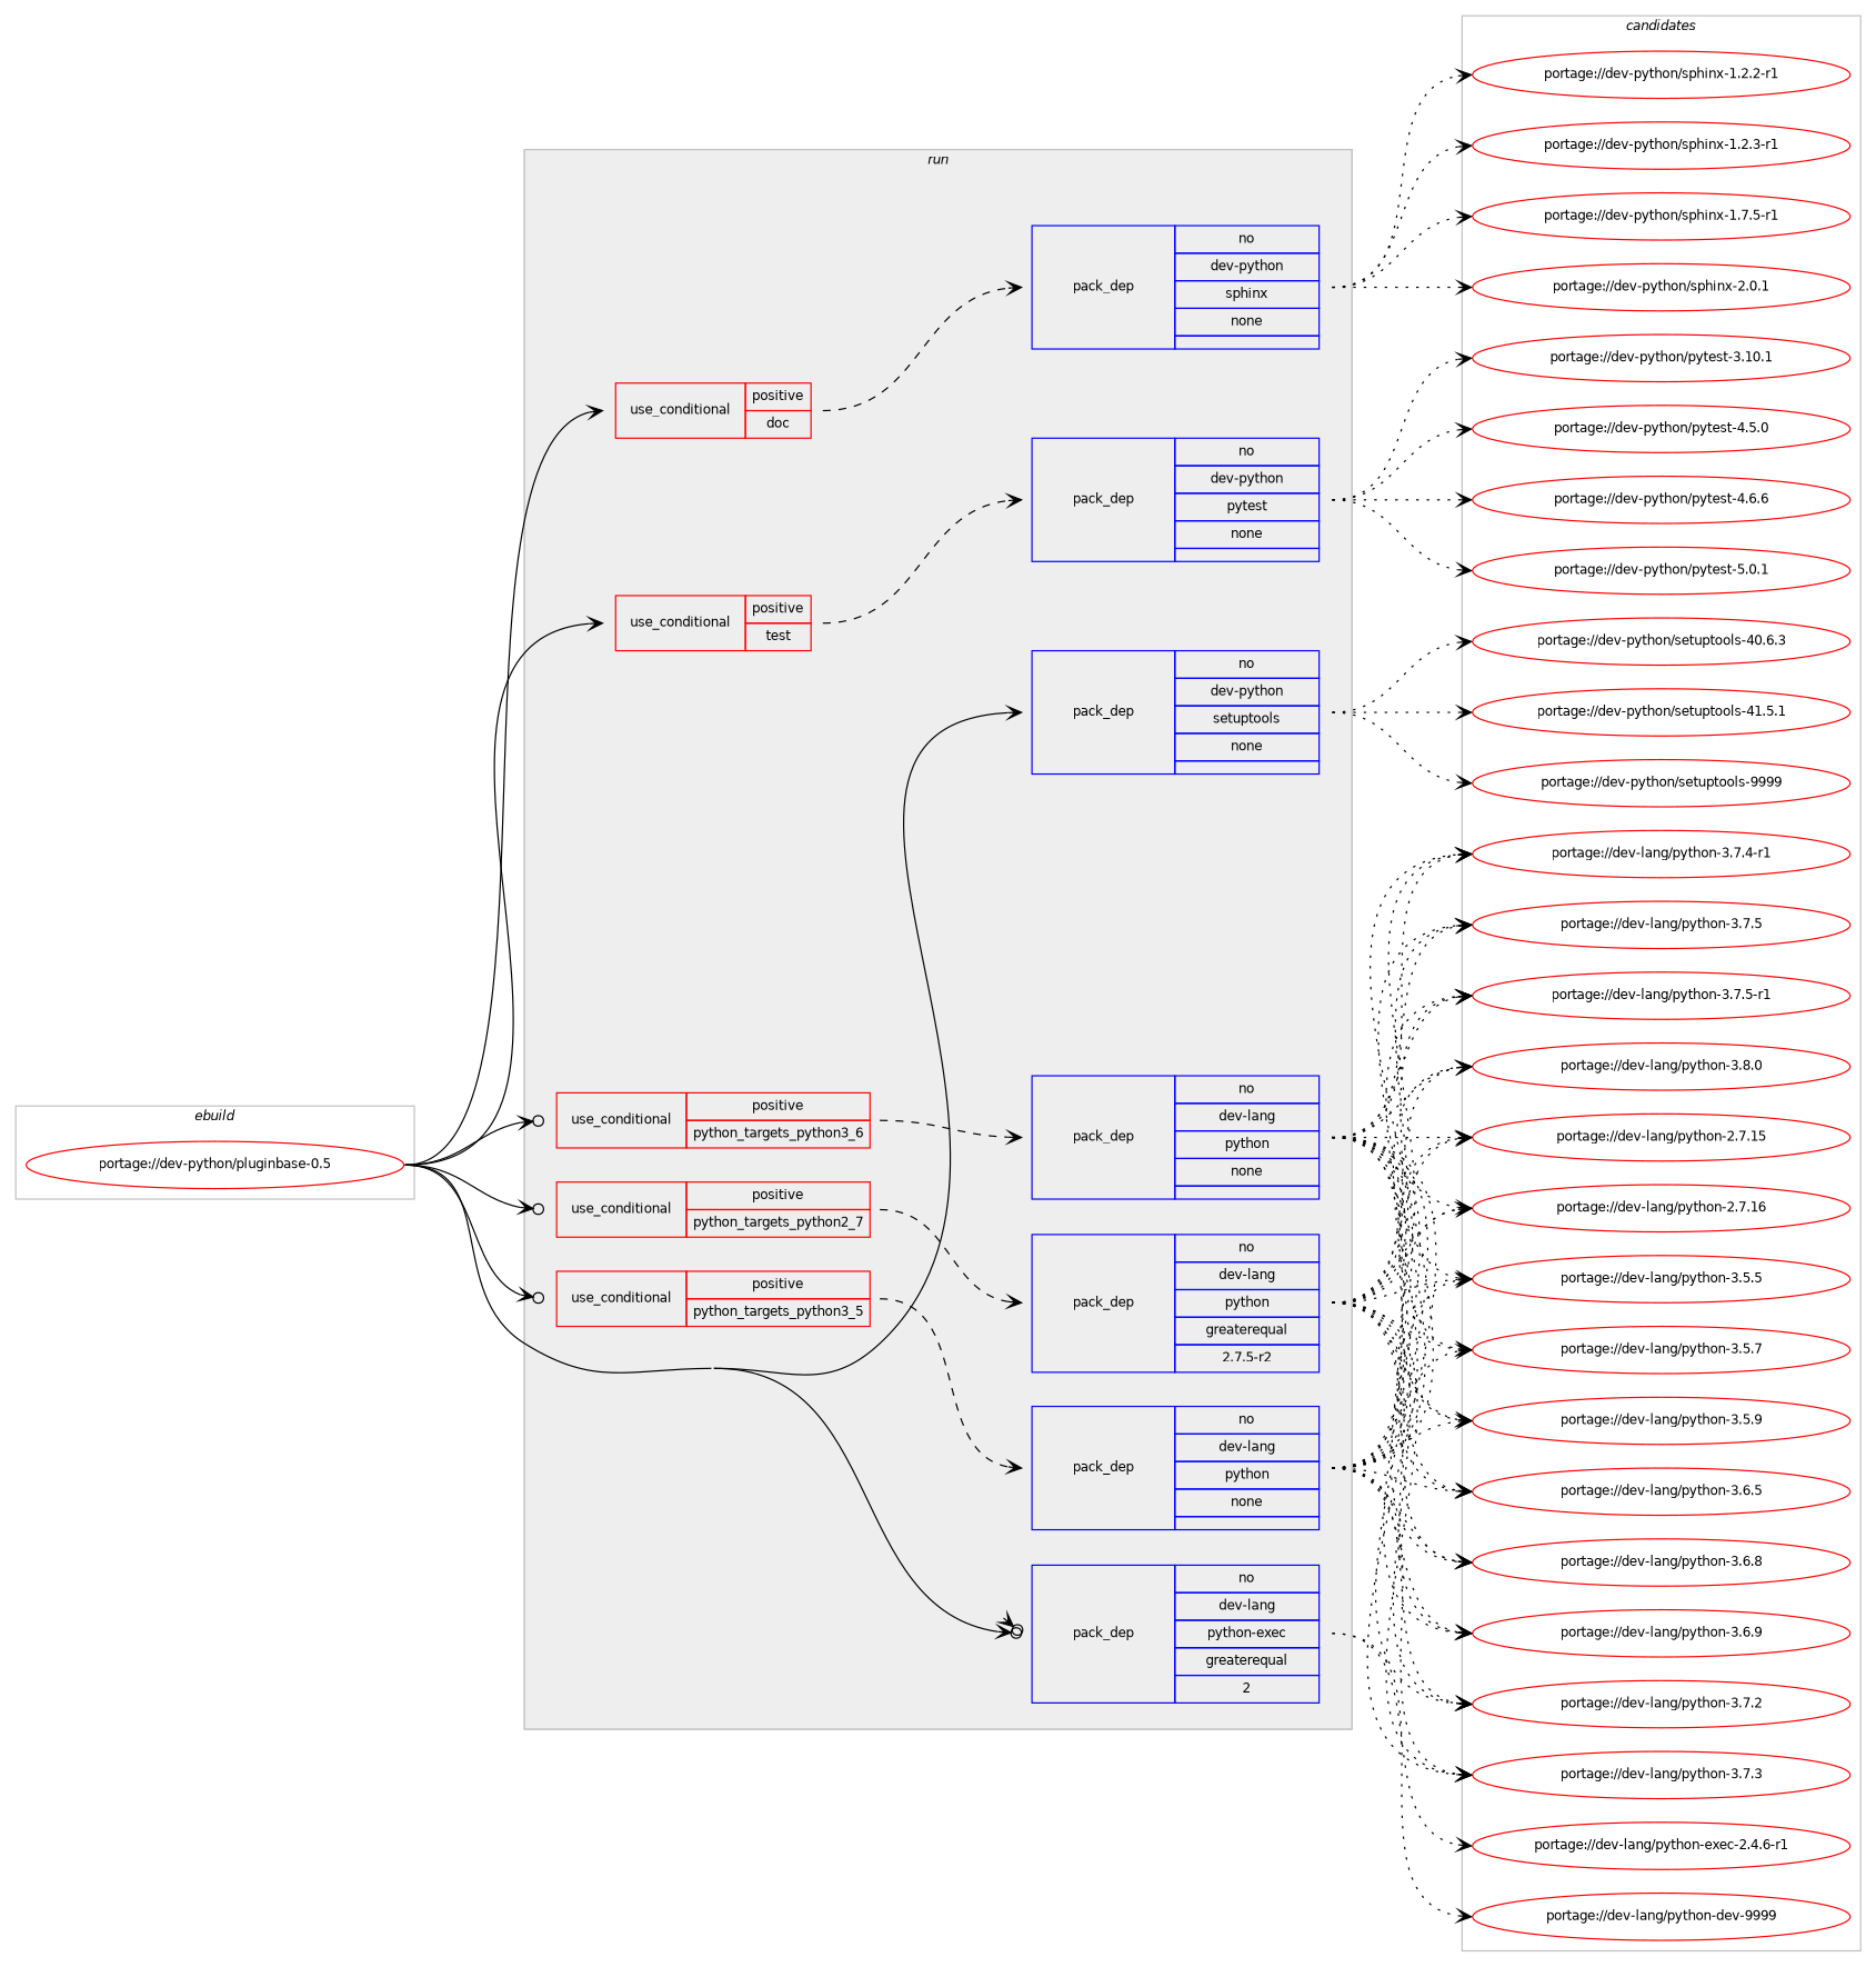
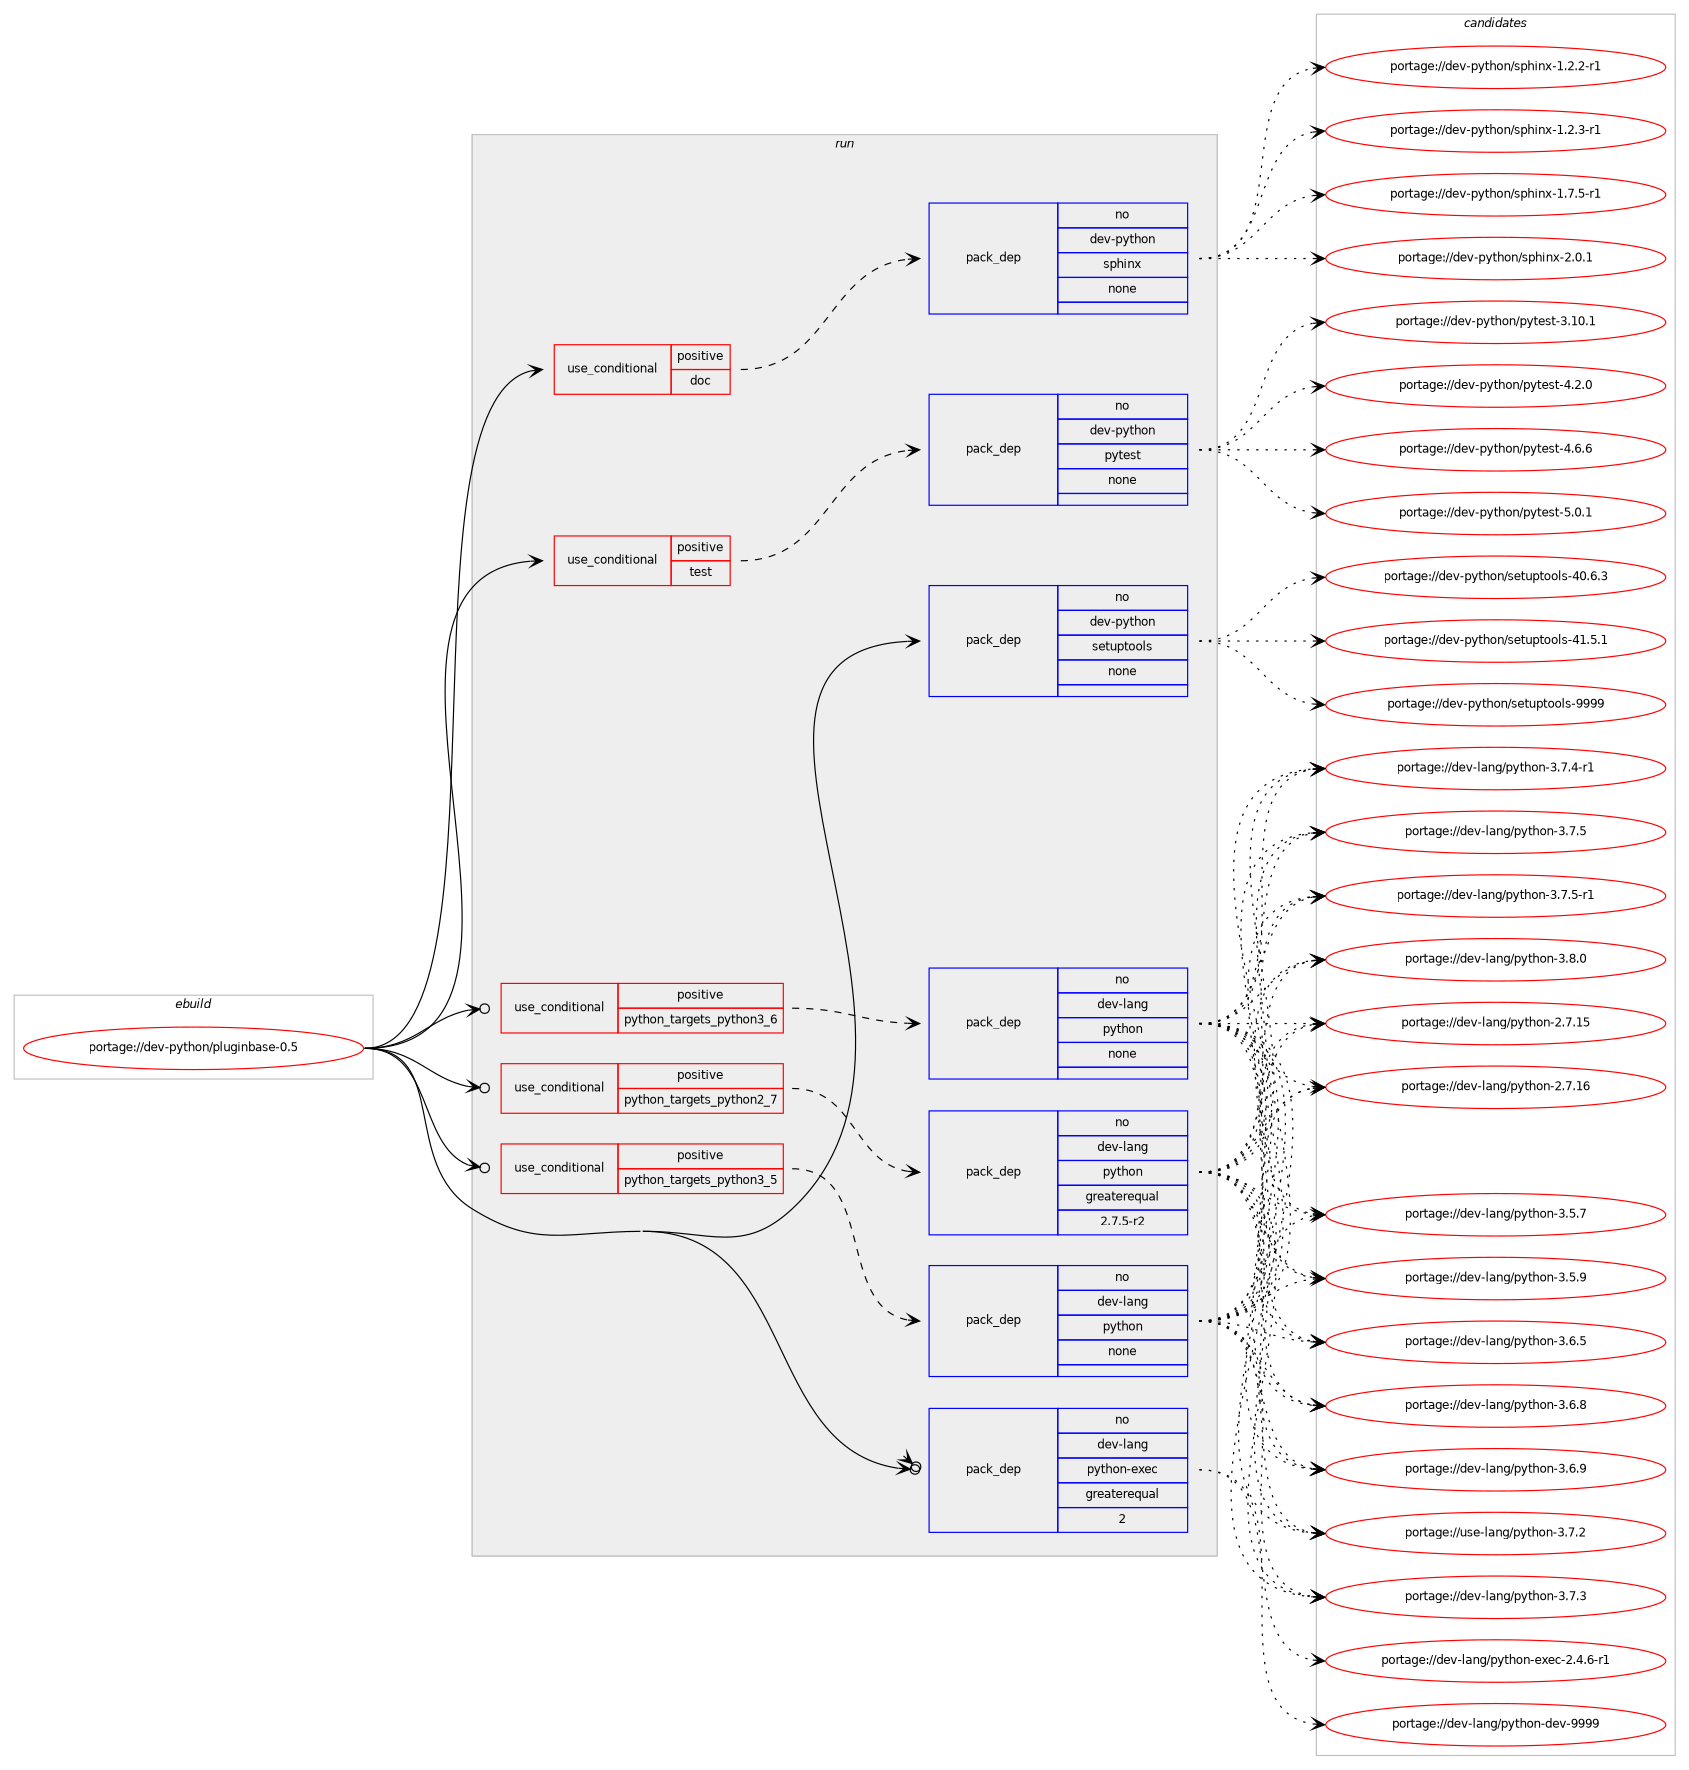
  digraph {
    compound=true
    concentrate=true
    fontname=Helvetica
    fontsize=10
    newrank=true
    rankdir=LR
    ranksep=1.5
    node [color=red fontname=Helvetica fontsize=10]
    edge [arrowhead=vee headport=w style=dotted tailport=e weight=100]
    n1 [label="portage://dev-python/pluginbase-0.5" width=4]
    n2 [color=blue label=<<TABLE BORDER="0" CELLBORDER="1" CELLSPACING="0" CELLPADDING="4" WIDTH="220"><TR><TD ROWSPAN="6" CELLPADDING="30">pack_dep</TD></TR><TR><TD WIDTH="110">no</TD></TR><TR><TD>dev-python</TD></TR><TR><TD>sphinx</TD></TR><TR><TD>none</TD></TR><TR><TD></TD></TR></TABLE>> shape=none]
    n3 [label=<<TABLE BORDER="0" CELLBORDER="1" CELLSPACING="0" CELLPADDING="4"><TR><TD ROWSPAN="3" CELLPADDING="10">use_conditional</TD></TR><TR><TD>positive</TD></TR><TR><TD>doc</TD></TR></TABLE>> shape=none]
    n4 [color=blue label=<<TABLE BORDER="0" CELLBORDER="1" CELLSPACING="0" CELLPADDING="4" WIDTH="220"><TR><TD ROWSPAN="6" CELLPADDING="30">pack_dep</TD></TR><TR><TD WIDTH="110">no</TD></TR><TR><TD>dev-python</TD></TR><TR><TD>pytest</TD></TR><TR><TD>none</TD></TR><TR><TD></TD></TR></TABLE>> shape=none]
    n5 [label=<<TABLE BORDER="0" CELLBORDER="1" CELLSPACING="0" CELLPADDING="4"><TR><TD ROWSPAN="3" CELLPADDING="10">use_conditional</TD></TR><TR><TD>positive</TD></TR><TR><TD>test</TD></TR></TABLE>> shape=none]
    n6 [color=blue label=<<TABLE BORDER="0" CELLBORDER="1" CELLSPACING="0" CELLPADDING="4" WIDTH="220"><TR><TD ROWSPAN="6" CELLPADDING="30">pack_dep</TD></TR><TR><TD WIDTH="110">no</TD></TR><TR><TD>dev-python</TD></TR><TR><TD>setuptools</TD></TR><TR><TD>none</TD></TR><TR><TD></TD></TR></TABLE>> shape=none]
    n7 [color=blue label=<<TABLE BORDER="0" CELLBORDER="1" CELLSPACING="0" CELLPADDING="4" WIDTH="220"><TR><TD ROWSPAN="6" CELLPADDING="30">pack_dep</TD></TR><TR><TD WIDTH="110">no</TD></TR><TR><TD>dev-lang</TD></TR><TR><TD>python-exec</TD></TR><TR><TD>greaterequal</TD></TR><TR><TD>2</TD></TR></TABLE>> shape=none]
    n8 [color=blue label=<<TABLE BORDER="0" CELLBORDER="1" CELLSPACING="0" CELLPADDING="4" WIDTH="220"><TR><TD ROWSPAN="6" CELLPADDING="30">pack_dep</TD></TR><TR><TD WIDTH="110">no</TD></TR><TR><TD>dev-lang</TD></TR><TR><TD>python</TD></TR><TR><TD>greaterequal</TD></TR><TR><TD>2.7.5-r2</TD></TR></TABLE>> shape=none]
    n9 [label=<<TABLE BORDER="0" CELLBORDER="1" CELLSPACING="0" CELLPADDING="4"><TR><TD ROWSPAN="3" CELLPADDING="10">use_conditional</TD></TR><TR><TD>positive</TD></TR><TR><TD>python_targets_python2_7</TD></TR></TABLE>> shape=none]
    n10 [color=blue label=<<TABLE BORDER="0" CELLBORDER="1" CELLSPACING="0" CELLPADDING="4" WIDTH="220"><TR><TD ROWSPAN="6" CELLPADDING="30">pack_dep</TD></TR><TR><TD WIDTH="110">no</TD></TR><TR><TD>dev-lang</TD></TR><TR><TD>python</TD></TR><TR><TD>none</TD></TR><TR><TD></TD></TR></TABLE>> shape=none]
    n11 [label=<<TABLE BORDER="0" CELLBORDER="1" CELLSPACING="0" CELLPADDING="4"><TR><TD ROWSPAN="3" CELLPADDING="10">use_conditional</TD></TR><TR><TD>positive</TD></TR><TR><TD>python_targets_python3_5</TD></TR></TABLE>> shape=none]
    n12 [color=blue label=<<TABLE BORDER="0" CELLBORDER="1" CELLSPACING="0" CELLPADDING="4" WIDTH="220"><TR><TD ROWSPAN="6" CELLPADDING="30">pack_dep</TD></TR><TR><TD WIDTH="110">no</TD></TR><TR><TD>dev-lang</TD></TR><TR><TD>python</TD></TR><TR><TD>none</TD></TR><TR><TD></TD></TR></TABLE>> shape=none]
    n13 [label=<<TABLE BORDER="0" CELLBORDER="1" CELLSPACING="0" CELLPADDING="4"><TR><TD ROWSPAN="3" CELLPADDING="10">use_conditional</TD></TR><TR><TD>positive</TD></TR><TR><TD>python_targets_python3_6</TD></TR></TABLE>> shape=none]
    n14 [label="portage://dev-python/sphinx-1.2.2-r1" width=4]
    n15 [label="portage://dev-python/sphinx-1.2.3-r1" width=4]
    n16 [label="portage://dev-python/sphinx-1.7.5-r1" width=4]
    n17 [label="portage://dev-python/sphinx-2.0.1" width=4]
    n18 [label="portage://dev-python/pytest-3.10.1" width=4]
-   n19 [label="portage://dev-python/pytest-4.5.0" width=4]
+   n19 [label="portage://dev-python/pytest-4.2.0" width=4]
    n20 [label="portage://dev-python/pytest-4.6.6" width=4]
    n21 [label="portage://dev-python/pytest-5.0.1" width=4]
    n22 [label="portage://dev-python/setuptools-40.6.3" width=4]
    n23 [label="portage://dev-python/setuptools-41.5.1" width=4]
    n24 [label="portage://dev-python/setuptools-9999" width=4]
    n25 [label="portage://dev-lang/python-2.7.15" width=4]
    n26 [label="portage://dev-lang/python-2.7.16" width=4]
-   n27 [label="portage://dev-lang/python-3.5.5" width=4]
    n28 [label="portage://dev-lang/python-3.5.7" width=4]
    n29 [label="portage://dev-lang/python-3.5.9" width=4]
    n30 [label="portage://dev-lang/python-3.6.5" width=4]
    n31 [label="portage://dev-lang/python-3.6.8" width=4]
    n32 [label="portage://dev-lang/python-3.6.9" width=4]
-   n33 [label="portage://dev-lang/python-3.7.2" width=4]
+   n33 [label="portage://use-lang/python-3.7.2" width=4]
    n34 [label="portage://dev-lang/python-3.7.3" width=4]
    n35 [label="portage://dev-lang/python-3.7.4-r1" width=4]
    n36 [label="portage://dev-lang/python-3.7.5" width=4]
    n37 [label="portage://dev-lang/python-3.7.5-r1" width=4]
    n38 [label="portage://dev-lang/python-3.8.0" width=4]
    n39 [label="portage://dev-lang/python-exec-2.4.6-r1" width=4]
    n40 [label="portage://dev-lang/python-dev-9999" width=4]
    subgraph cluster_1 {
      color=gray
      label=<<i>ebuild</i>>
      rank=same
      n1
    }
    subgraph cluster_2 {
      color=gray
      label=<<i>dependencies</i>>
      subgraph cluster_3 {
        color=gray
        fillcolor="#eeeeee"
        label=<<i>compile</i>>
        style=filled
        subgraph sub_4 {
          color=gray
          fillcolor="#eeeeee"
          label=<<i>compile</i>>
          style=filled
          n3
          subgraph sub_5 {
            color=gray
            fillcolor="#eeeeee"
            label=<<i>compile</i>>
            style=filled
            n2
          }
        }
        subgraph sub_6 {
          color=gray
          fillcolor="#eeeeee"
          label=<<i>compile</i>>
          style=filled
          n5
          subgraph sub_7 {
            color=gray
            fillcolor="#eeeeee"
            label=<<i>compile</i>>
            style=filled
            n4
          }
        }
        subgraph sub_8 {
          color=gray
          fillcolor="#eeeeee"
          label=<<i>compile</i>>
          style=filled
          n6
        }
      }
      subgraph cluster_9 {
        color=gray
        fillcolor="#eeeeee"
        label=<<i>compile and run</i>>
        style=filled
        subgraph sub_10 {
          color=gray
          fillcolor="#eeeeee"
          label=<<i>compile and run</i>>
          style=filled
          n7
        }
        subgraph sub_11 {
          color=gray
          fillcolor="#eeeeee"
          label=<<i>compile and run</i>>
          style=filled
          n9
          subgraph sub_12 {
            color=gray
            fillcolor="#eeeeee"
            label=<<i>compile and run</i>>
            style=filled
            n8
          }
        }
        subgraph sub_13 {
          color=gray
          fillcolor="#eeeeee"
          label=<<i>compile and run</i>>
          style=filled
          n11
          subgraph sub_14 {
            color=gray
            fillcolor="#eeeeee"
            label=<<i>compile and run</i>>
            style=filled
            n10
          }
        }
        subgraph sub_15 {
          color=gray
          fillcolor="#eeeeee"
          label=<<i>compile and run</i>>
          style=filled
          n13
          subgraph sub_16 {
            color=gray
            fillcolor="#eeeeee"
            label=<<i>compile and run</i>>
            style=filled
            n12
          }
        }
      }
      subgraph cluster_17 {
        color=gray
        fillcolor="#eeeeee"
        label=<<i>run</i>>
        style=filled
      }
    }
    subgraph cluster_18 {
      color=gray
      label=<<i>candidates</i>>
      rank=same
      subgraph sub_19 {
        color=black
        label=<<i>candidates</i>>
        nodesep=1
        rank=same
        n14
        n15
        n16
        n17
      }
      subgraph sub_20 {
        color=black
        label=<<i>candidates</i>>
        nodesep=1
        rank=same
        n18
        n19
        n20
        n21
      }
      subgraph sub_21 {
        color=black
        label=<<i>candidates</i>>
        nodesep=1
        rank=same
        n22
        n23
        n24
      }
      subgraph sub_22 {
        color=black
        label=<<i>candidates</i>>
        nodesep=1
        rank=same
        n25
        n26
-       n27
        n28
        n29
        n30
        n31
        n32
        n33
        n34
        n35
        n36
        n37
        n38
      }
      subgraph sub_23 {
        color=black
        label=<<i>candidates</i>>
        nodesep=1
        rank=same
        n25
        n26
-       n27
        n28
        n29
        n30
        n31
        n32
        n33
        n34
        n35
        n36
        n37
        n38
      }
      subgraph sub_24 {
        color=black
        label=<<i>candidates</i>>
        nodesep=1
        rank=same
        n25
        n26
-       n27
        n28
        n29
        n30
        n31
        n32
        n33
        n34
        n35
        n36
        n37
        n38
      }
      subgraph sub_25 {
        color=black
        label=<<i>candidates</i>>
        nodesep=1
        rank=same
        n39
        n40
      }
    }
    n1 -> n3 [style=solid weight=20]
    n1 -> n5 [style=solid weight=20]
    n1 -> n6 [style=solid weight=20]
    n1 -> n7 [arrowhead=odotvee style=solid weight=20]
    n1 -> n9 [arrowhead=odotvee style=solid weight=20]
    n1 -> n11 [arrowhead=odotvee style=solid weight=20]
    n1 -> n13 [arrowhead=odotvee style=solid weight=20]
    n2 -> n14
    n2 -> n15
    n2 -> n16
    n2 -> n17
    n3 -> n2 [style=dashed weight=20]
    n4 -> n18
    n4 -> n19
    n4 -> n20
    n4 -> n21
    n5 -> n4 [style=dashed weight=20]
    n6 -> n22
    n6 -> n23
    n6 -> n24
    n7 -> n39
    n7 -> n40
    n8 -> n25
    n8 -> n26
-   n8 -> n27
    n8 -> n28
    n8 -> n29
    n8 -> n30
    n8 -> n31
    n8 -> n32
    n8 -> n33
    n8 -> n34
    n8 -> n35
    n8 -> n36
    n8 -> n37
    n8 -> n38
    n9 -> n8 [style=dashed weight=20]
    n10 -> n25
    n10 -> n26
-   n10 -> n27
    n10 -> n28
    n10 -> n29
    n10 -> n30
    n10 -> n31
    n10 -> n32
    n10 -> n33
    n10 -> n34
    n10 -> n35
    n10 -> n36
    n10 -> n37
    n10 -> n38
    n11 -> n10 [style=dashed weight=20]
    n12 -> n25
    n12 -> n26
-   n12 -> n27
    n12 -> n28
    n12 -> n29
    n12 -> n30
    n12 -> n31
    n12 -> n32
    n12 -> n33
    n12 -> n34
    n12 -> n35
    n12 -> n36
    n12 -> n37
    n12 -> n38
    n13 -> n12 [style=dashed weight=20]
  }
